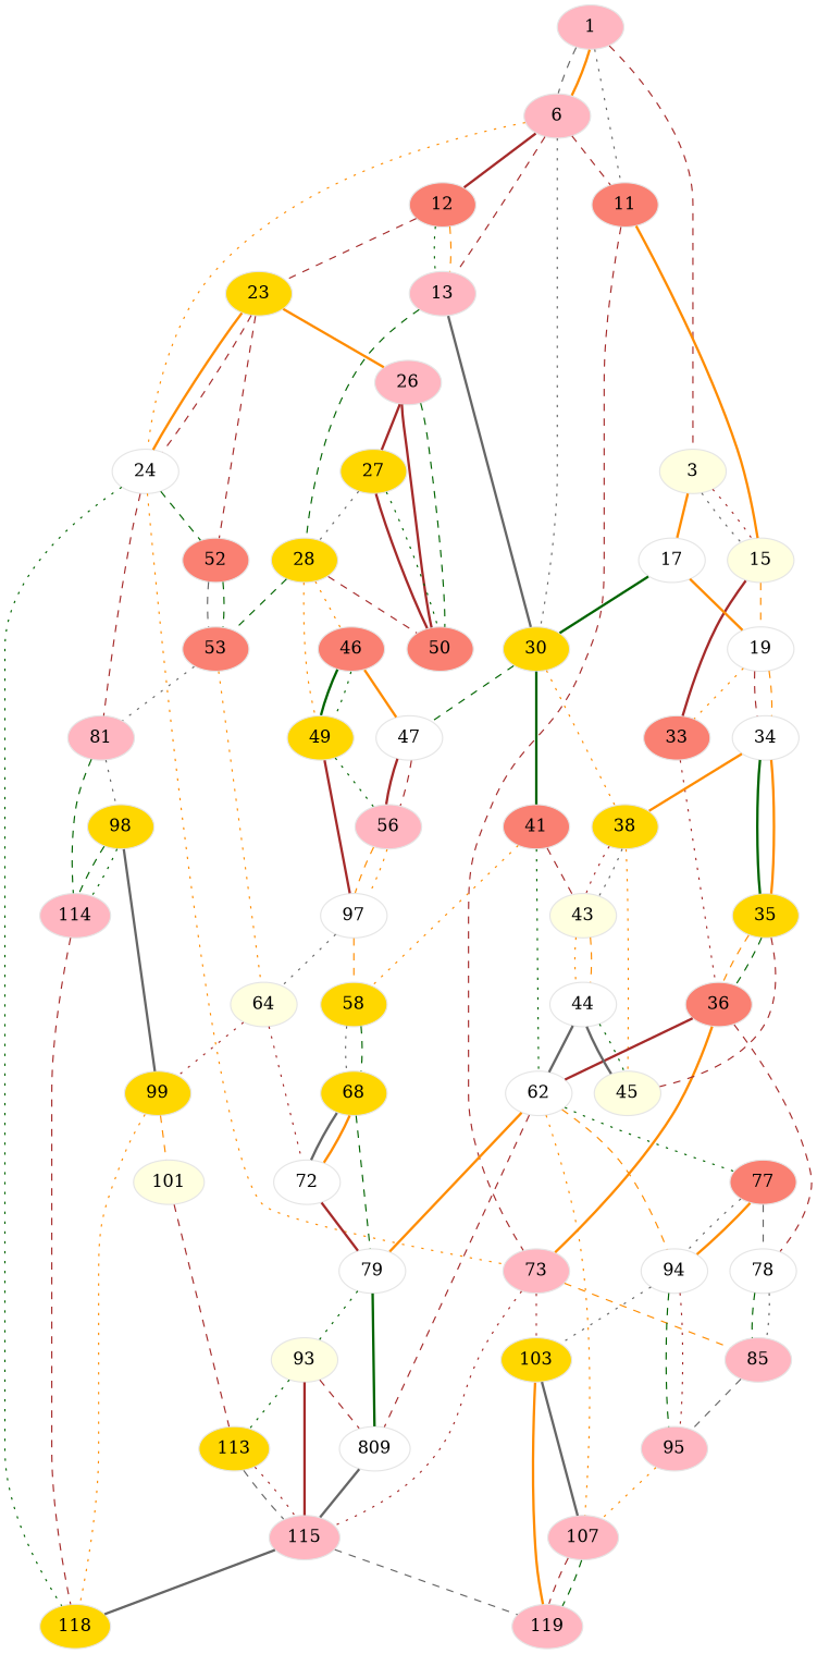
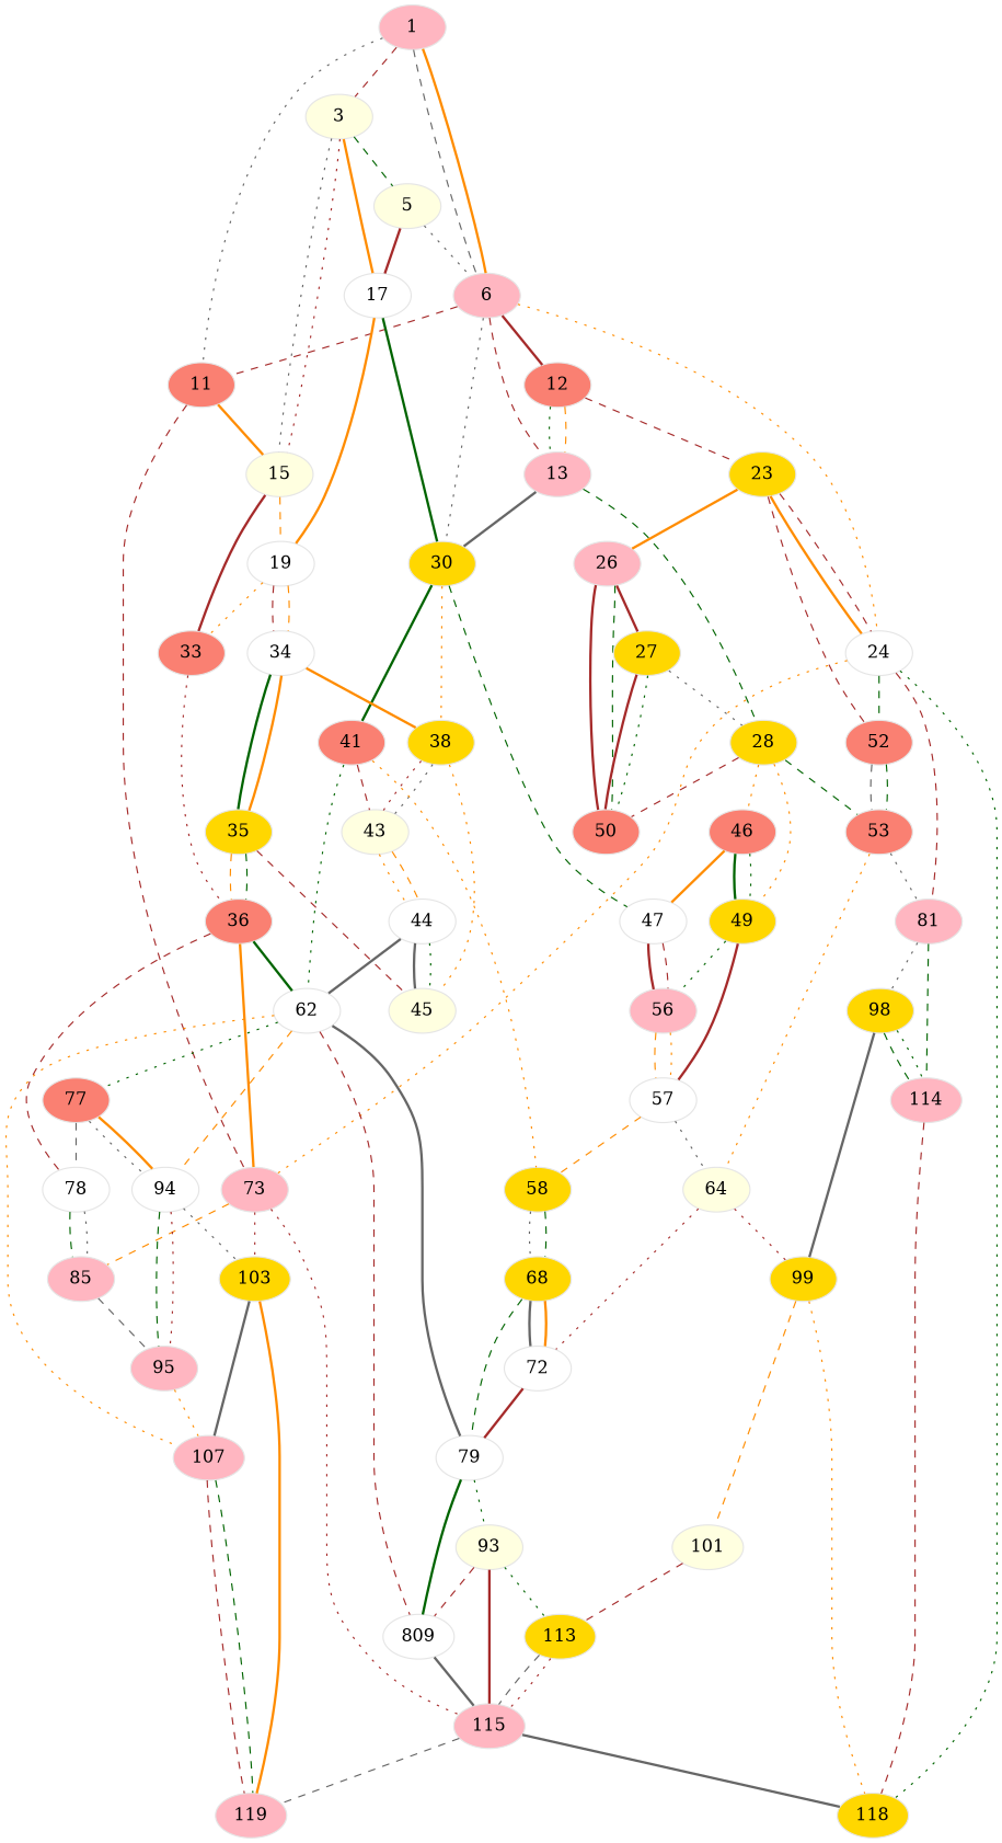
  graph {
    node [color=gray90 fillcolor=gold style=filled]
    edge [color=brown style=dashed]
    1 [fillcolor=lightpink super="+2"]
    3 [fillcolor=lightyellow super="+4"]
    6 [fillcolor=lightpink super="+10+7"]
    11 [fillcolor=salmon]
+   5 [fillcolor=lightyellow super="+9"]
    15 [fillcolor=lightyellow super="+16"]
    17 [fillcolor=white super="+21+18"]
    12 [fillcolor=salmon]
    13 [fillcolor=lightpink super="+14"]
    24 [fillcolor=white super="+55+83"]
    30 [super="+31+32"]
    73 [fillcolor=lightpink super="+74+86"]
    19 [fillcolor=white super="+20"]
    33 [fillcolor=salmon]
    23 [super="+25"]
    28 [super="+48+29"]
    52 [fillcolor=salmon]
    81 [fillcolor=lightpink super="+82+84"]
    118 [super="+121"]
    38 [super="+39"]
    41 [fillcolor=salmon super="+59+42"]
    47 [fillcolor=white]
    85 [fillcolor=lightpink]
    103 [super="+104"]
    115 [fillcolor=lightpink super="+116"]
    26 [fillcolor=lightpink]
    50 [fillcolor=salmon]
    46 [fillcolor=salmon]
    49 [super="+60"]
    53 [fillcolor=salmon super="+54"]
    34 [fillcolor=white]
    36 [fillcolor=salmon super="+37+67"]
    35
    27
    98
    114 [fillcolor=lightpink]
    56 [fillcolor=lightpink]
-   57 [fillcolor=white super="+66" label=97]
+   57 [fillcolor=white super="+66"]
    64 [fillcolor=lightyellow super="+90+65"]
    45 [fillcolor=lightyellow]
    43 [fillcolor=lightyellow]
    62 [fillcolor=white super="+71+63"]
    58
    78 [fillcolor=white]
    77 [fillcolor=salmon]
    79 [fillcolor=white super="+80"]
    94 [fillcolor=white]
    107 [fillcolor=lightpink super="+108"]
    n49 [fillcolor=white label=809 super="+110"]
    44 [fillcolor=white]
    68 [super="+69"]
    72 [fillcolor=white]
    99 [super="+100"]
    93 [fillcolor=lightyellow super="+111"]
    95 [fillcolor=lightpink super="+96"]
    119 [fillcolor=lightpink]
    101 [fillcolor=lightyellow]
    113
    1 -- 3
    1 -- 6 [color=gray40]
    1 -- 6 [color=darkorange style=bold]
    1 -- 11 [color=gray40 style=dotted]
+   3 -- 5 [color=darkgreen]
    3 -- 15 [color=gray40 style=dotted]
    3 -- 15 [style=dotted]
    3 -- 17 [color=darkorange style=bold]
    6 -- 11
    6 -- 12 [style=bold]
    6 -- 13
    6 -- 24 [color=darkorange style=dotted]
    6 -- 30 [color=gray40 style=dotted]
    11 -- 15 [color=darkorange style=bold]
    11 -- 73
+   5 -- 6 [color=gray40 style=dotted]
+   5 -- 17 [style=bold]
    15 -- 19 [color=darkorange]
    15 -- 33 [style=bold]
    17 -- 30 [color=darkgreen style=bold]
    17 -- 19 [color=darkorange style=bold]
    12 -- 13 [color=darkgreen style=dotted]
    12 -- 13 [color=darkorange]
    12 -- 23
    13 -- 30 [color=gray40 style=bold]
    13 -- 28 [color=darkgreen]
    24 -- 73 [color=darkorange style=dotted]
    24 -- 52 [color=darkgreen]
    24 -- 81 [weight=2]
    24 -- 118 [color=darkgreen style=dotted]
    30 -- 38 [color=darkorange style=dotted]
    30 -- 41 [color=darkgreen style=bold]
    30 -- 47 [color=darkgreen]
    73 -- 85 [color=darkorange]
    73 -- 103 [style=dotted weight=2]
    73 -- 115 [style=dotted]
    19 -- 33 [color=darkorange style=dotted]
    19 -- 34
    19 -- 34 [color=darkorange]
    33 -- 36 [style=dotted]
    23 -- 24 [color=darkorange style=bold]
    23 -- 24
    23 -- 52
    23 -- 26 [color=darkorange style=bold]
    28 -- 50
    28 -- 46 [color=darkorange style=dotted]
    28 -- 49 [color=darkorange style=dotted]
    28 -- 53 [color=darkgreen]
    52 -- 53 [color=gray40]
    52 -- 53 [color=darkgreen]
    81 -- 98 [color=gray40 style=dotted]
    81 -- 114 [color=darkgreen]
    38 -- 45 [color=darkorange style=dotted]
    38 -- 43 [style=dotted]
    38 -- 43 [color=gray40 style=dotted]
    41 -- 43
    41 -- 62 [color=darkgreen style=dotted]
    41 -- 58 [color=darkorange style=dotted]
    47 -- 56 [style=bold]
    47 -- 56
    85 -- 95 [color=gray40]
    103 -- 107 [color=gray40 style=bold]
    103 -- 119 [color=darkorange style=bold]
    115 -- 118 [color=gray40 style=bold]
    115 -- 119 [color=gray40]
    26 -- 50 [style=bold]
    26 -- 50 [color=darkgreen]
    26 -- 27 [style=bold]
    46 -- 47 [color=darkorange style=bold]
    46 -- 49 [color=darkgreen style=bold]
    46 -- 49 [color=darkgreen style=dotted]
    49 -- 56 [color=darkgreen style=dotted]
    49 -- 57 [style=bold]
    53 -- 81 [color=gray40 style=dotted]
    53 -- 64 [color=darkorange style=dotted]
    34 -- 38 [color=darkorange style=bold]
    34 -- 35 [color=darkgreen style=bold]
    34 -- 35 [color=darkorange style=bold]
    36 -- 73 [color=darkorange style=bold]
-   36 -- 62 [style=bold]
+   36 -- 62 [color=darkgreen style=bold]
    36 -- 78
    35 -- 36 [color=darkorange]
    35 -- 36 [color=darkgreen]
    35 -- 45
    27 -- 28 [color=gray40 style=dotted]
    27 -- 50 [style=bold]
    27 -- 50 [color=darkgreen style=dotted]
    98 -- 114 [color=darkgreen]
    98 -- 114 [color=darkgreen style=dotted]
    98 -- 99 [color=gray40 style=bold]
    114 -- 118
    56 -- 57 [color=darkorange]
    56 -- 57 [color=darkorange style=dotted]
    57 -- 64 [color=gray40 style=dotted]
    57 -- 58 [color=darkorange]
    64 -- 72 [style=dotted]
    64 -- 99 [style=dotted]
    43 -- 44 [color=darkorange style=dotted]
    43 -- 44 [color=darkorange]
    62 -- 77 [color=darkgreen style=dotted]
-   62 -- 79 [color=darkorange style=bold]
+   62 -- 79 [color=gray40 style=bold]
    62 -- 94 [color=darkorange]
    62 -- 107 [color=darkorange style=dotted]
    62 -- n49
    58 -- 68 [color=gray40 style=dotted]
    58 -- 68 [color=darkgreen]
    78 -- 85 [color=darkgreen]
    78 -- 85 [color=gray40 style=dotted]
    77 -- 78 [color=gray40]
    77 -- 94 [color=gray40 style=dotted]
    77 -- 94 [color=darkorange style=bold]
    79 -- n49 [color=darkgreen style=bold]
    79 -- 93 [color=darkgreen style=dotted]
    94 -- 103 [color=gray40 style=dotted]
    94 -- 95 [color=darkgreen]
    94 -- 95 [style=dotted]
    107 -- 119
    107 -- 119 [color=darkgreen]
    n49 -- 115 [color=gray40 style=bold]
    44 -- 45 [color=gray40 style=bold]
    44 -- 45 [color=darkgreen style=dotted]
    44 -- 62 [color=gray40 style=bold]
    68 -- 79 [color=darkgreen]
    68 -- 72 [color=gray40 style=bold]
    68 -- 72 [color=darkorange style=bold]
    72 -- 79 [style=bold]
    99 -- 118 [color=darkorange style=dotted]
    99 -- 101 [color=darkorange]
    93 -- 115 [style=bold]
    93 -- n49
    93 -- 113 [color=darkgreen style=dotted]
    95 -- 107 [color=darkorange style=dotted]
    101 -- 113
    113 -- 115 [color=gray40]
    113 -- 115 [style=dotted]
  }
